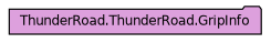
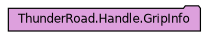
  digraph {
    rankdir=TB
-   n1 [color=black fillcolor=plum fontname=Helvetica fontsize=10 height=0.2 label="ThunderRoad.ThunderRoad.GripInfo" shape=folder style=filled width=0.4]
+   n1 [color=black fillcolor=plum fontname=Helvetica fontsize=10 height=0.2 label="ThunderRoad.Handle.GripInfo" shape=folder style=filled width=0.4]
  }
